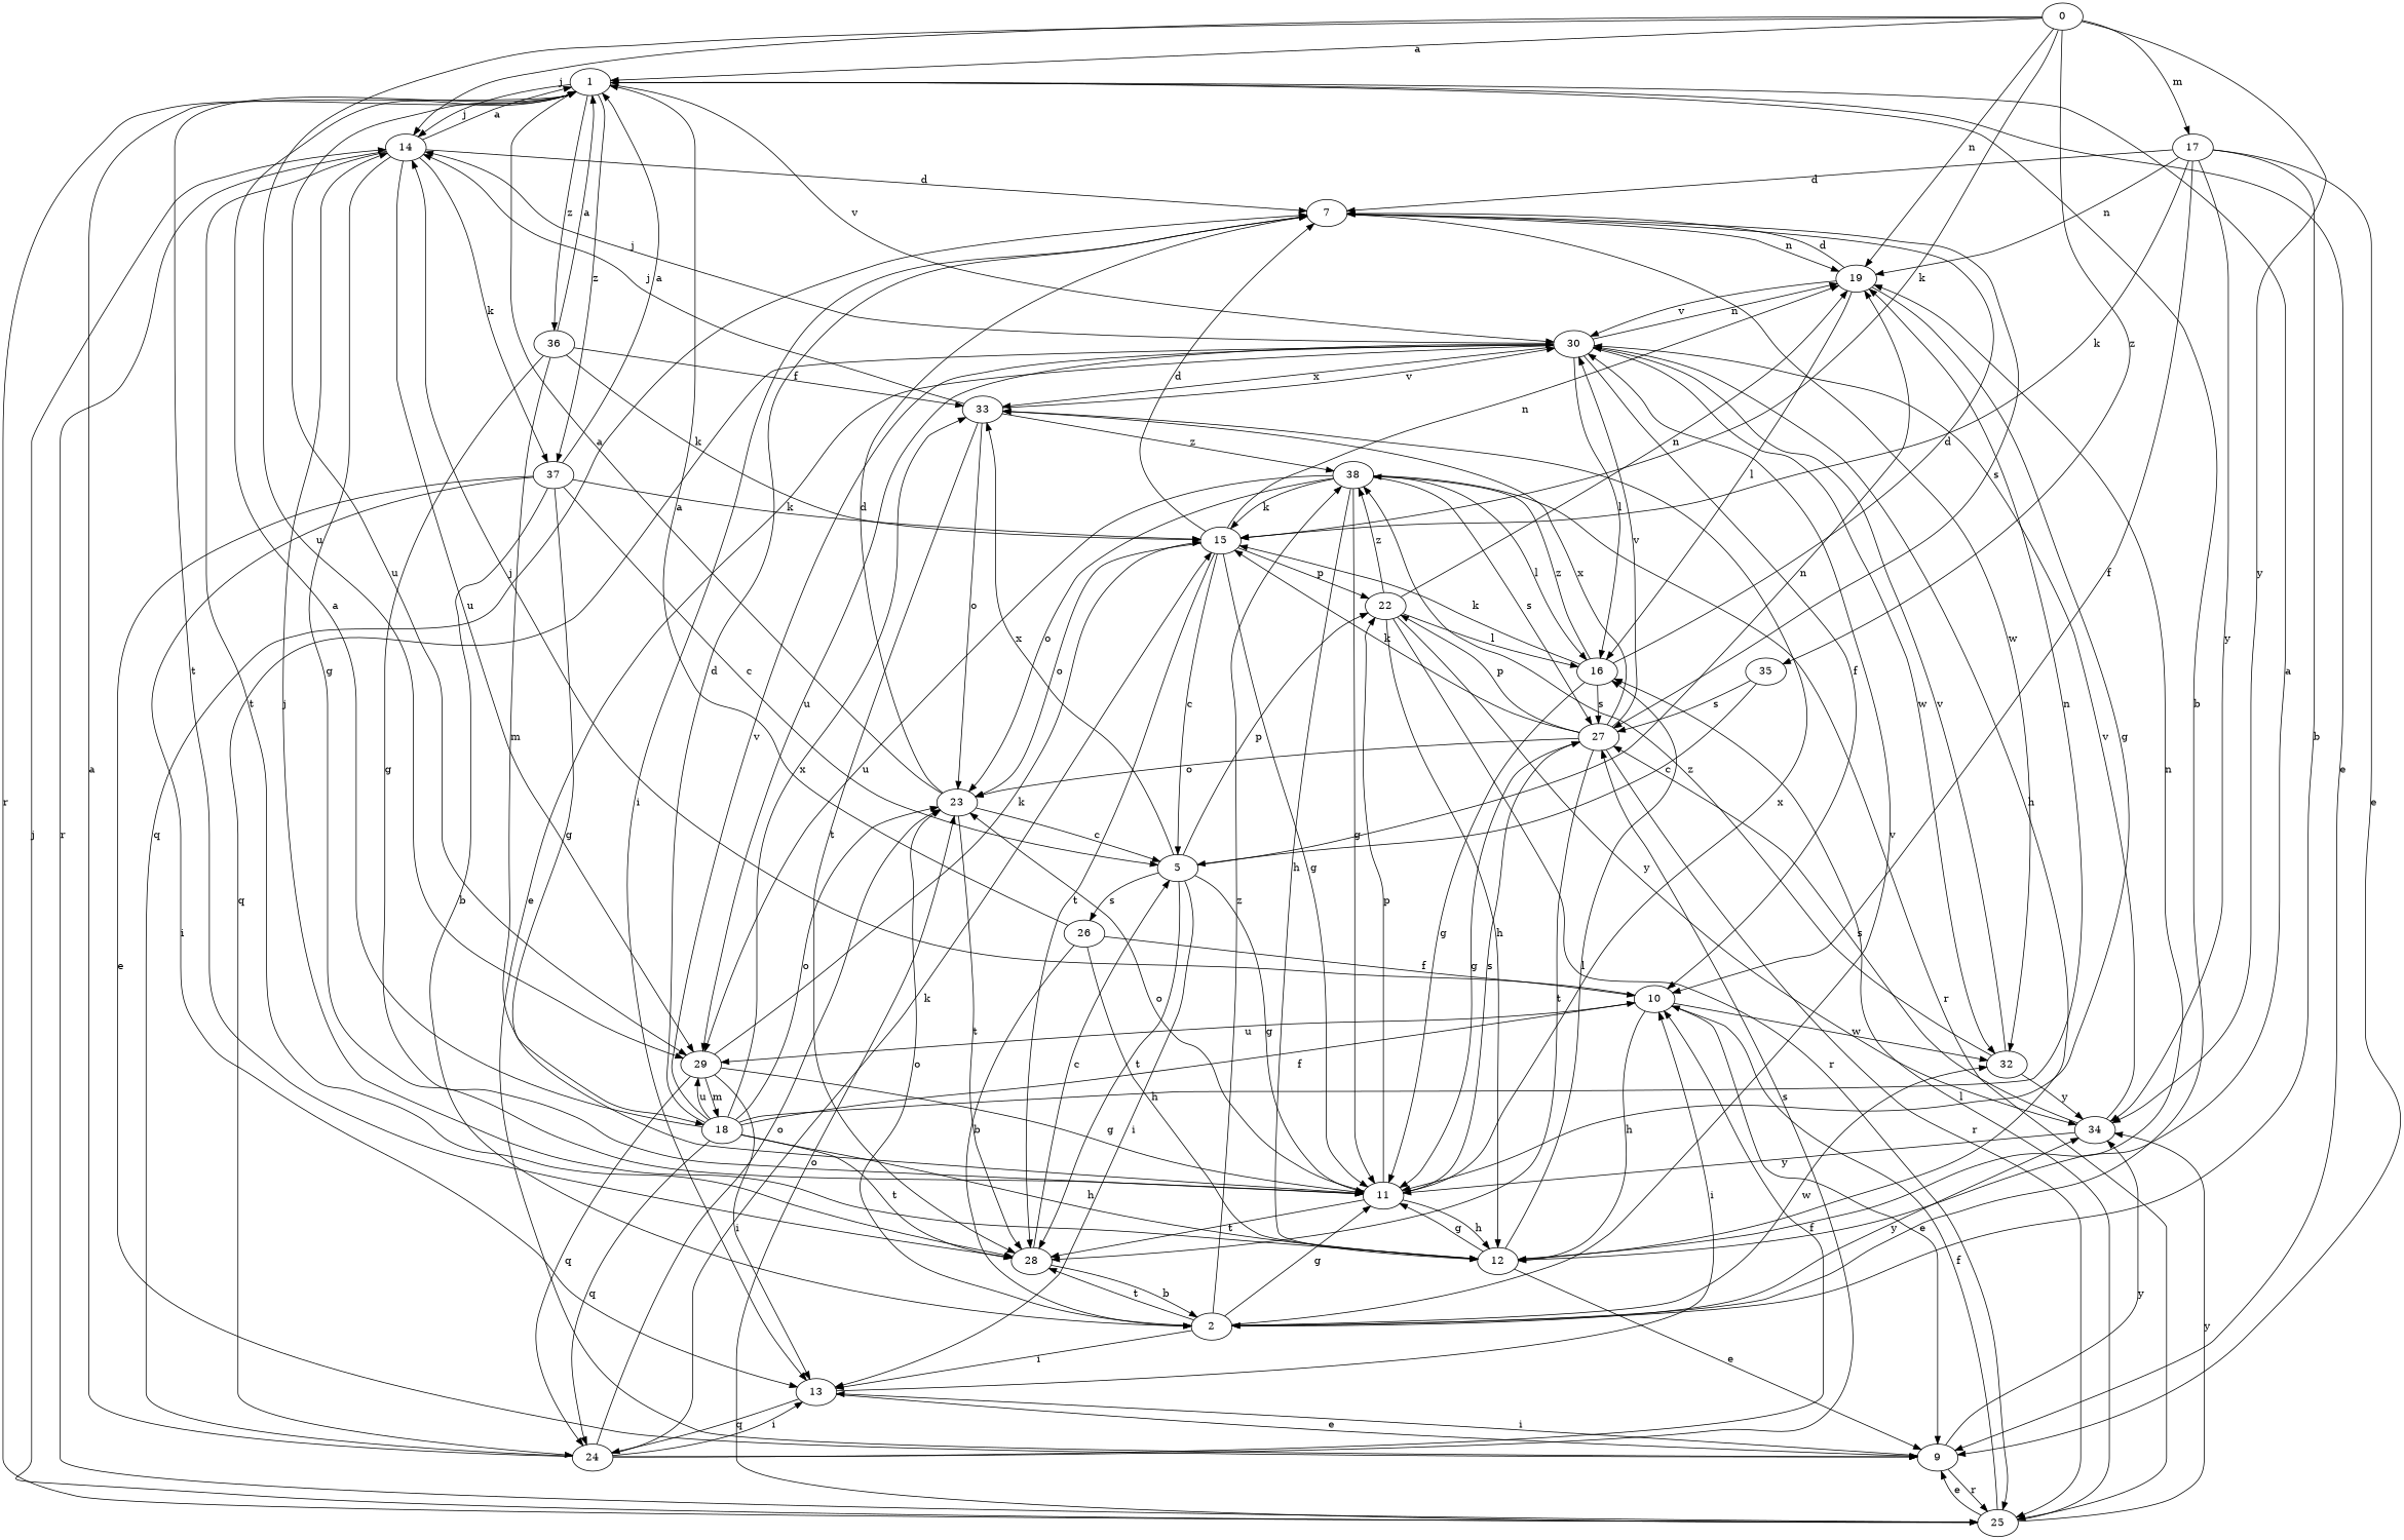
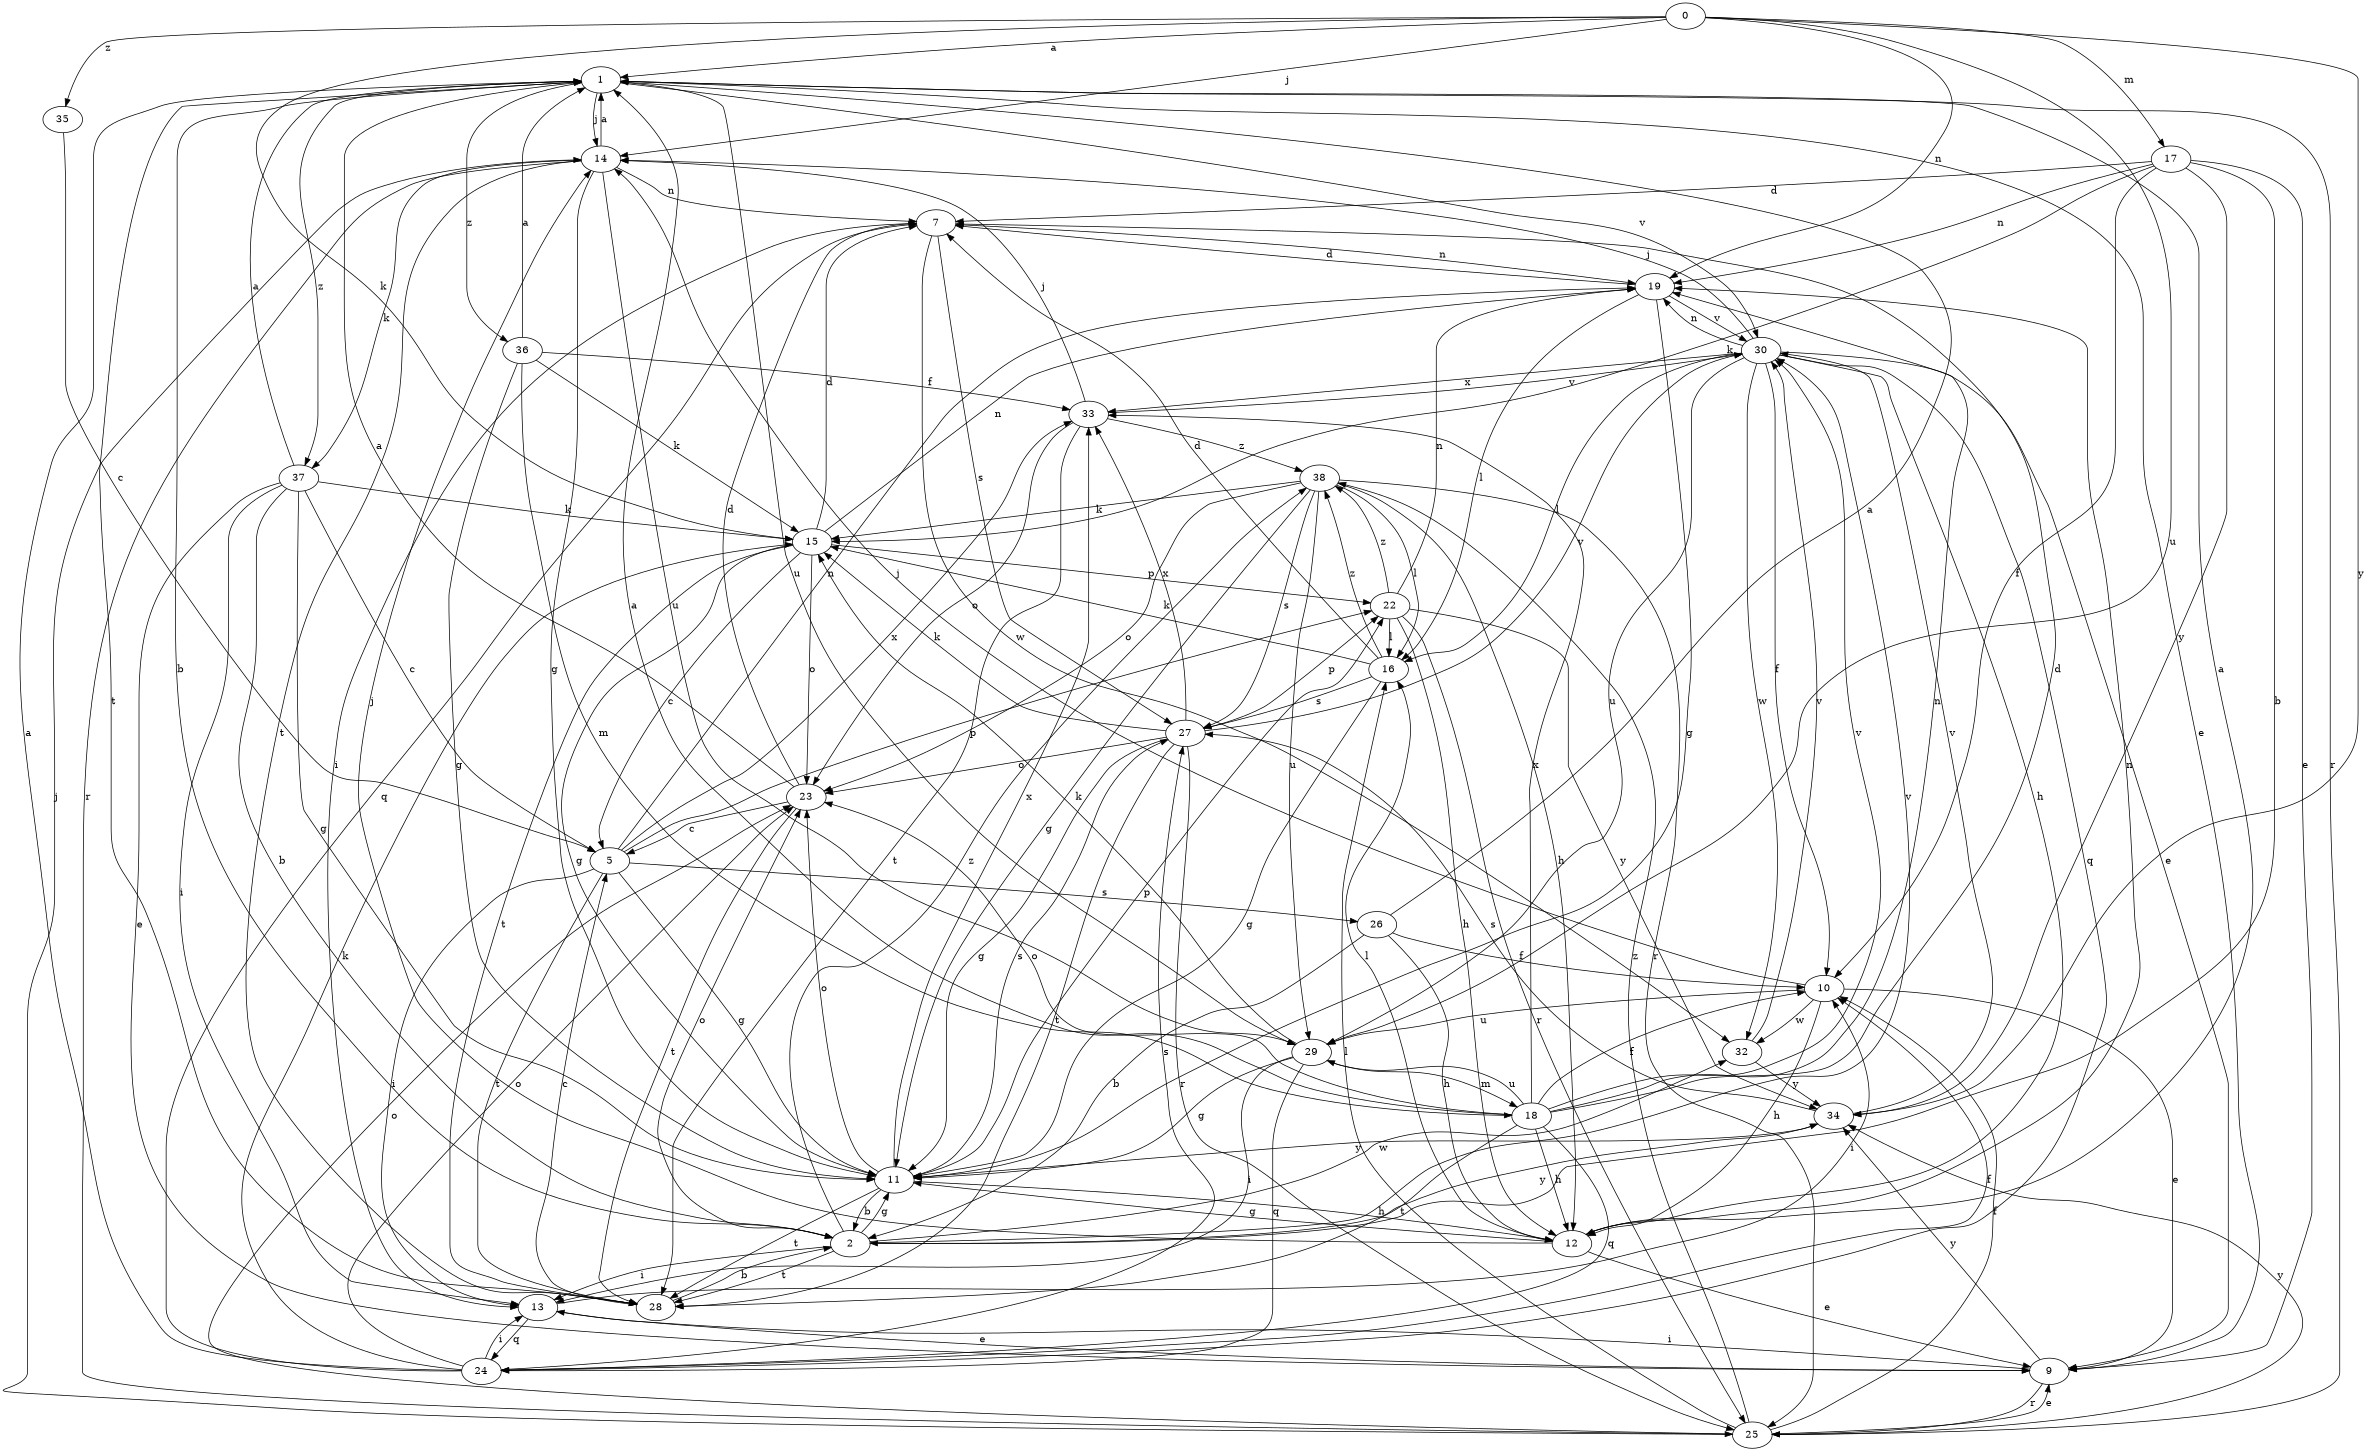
  strict digraph {
    0
    1
    14
    15
    17
    19
    29
    34
    35
    2
    9
    25
    28
    30
    36
    37
    12
    11
    16
    7
    n21 [label=23]
    5
    22
    10
    13
    24
    18
    27
    32
    38
    33
    26
    0 -> 1 [label=a]
    0 -> 14 [label=j]
    0 -> 15 [label=k]
    0 -> 17 [label=m]
    0 -> 19 [label=n]
    0 -> 29 [label=u]
    0 -> 34 [label=y]
    0 -> 35 [label=z]
    1 -> 14 [label=j]
    1 -> 29 [label=u]
    1 -> 2 [label=b]
    1 -> 9 [label=e]
    1 -> 25 [label=r]
    1 -> 28 [label=t]
    1 -> 30 [label=v]
    1 -> 36 [label=z]
    1 -> 37 [label=z]
    14 -> 1 [label=a]
    14 -> 29 [label=u]
    14 -> 25 [label=r]
    14 -> 28 [label=t]
    14 -> 37 [label=k]
    14 -> 11 [label=g]
-   14 -> 7 [label=d]
+   14 -> 7 [label=n]
    15 -> 19 [label=n]
    15 -> 28 [label=t]
    15 -> 11 [label=g]
    15 -> 7 [label=d]
    15 -> n21 [label=o]
    15 -> 5 [label=c]
    15 -> 22 [label=p]
    17 -> 15 [label=k]
    17 -> 19 [label=n]
    17 -> 34 [label=y]
    17 -> 2 [label=b]
    17 -> 9 [label=e]
    17 -> 7 [label=d]
    17 -> 10 [label=f]
    19 -> 30 [label=v]
    19 -> 11 [label=g]
    19 -> 16 [label=l]
    19 -> 7 [label=d]
    29 -> 15 [label=k]
    29 -> 11 [label=g]
    29 -> 13 [label=i]
    29 -> 24 [label=q]
    29 -> 18 [label=m]
    34 -> 30 [label=v]
    34 -> 11 [label=y]
    34 -> 27 [label=s]
    35 -> 5 [label=c]
-   35 -> 27 [label=s]
    2 -> 34 [label=y]
    2 -> 28 [label=t]
    2 -> 30 [label=v]
    2 -> 11 [label=g]
    2 -> n21 [label=o]
    2 -> 13 [label=i]
    2 -> 32 [label=w]
    2 -> 38 [label=z]
    9 -> 34 [label=y]
    9 -> 25 [label=r]
    9 -> 13 [label=i]
    25 -> 14 [label=j]
    25 -> 34 [label=y]
    25 -> 9 [label=e]
    25 -> 16 [label=l]
    25 -> n21 [label=o]
    25 -> 10 [label=f]
-   32 -> 38 [label=z]
+   25 -> 38 [label=z]
    28 -> 2 [label=b]
    28 -> 5 [label=c]
    30 -> 14 [label=j]
    30 -> 19 [label=n]
    30 -> 29 [label=u]
    30 -> 9 [label=e]
    30 -> 12 [label=h]
    30 -> 16 [label=l]
    30 -> 10 [label=f]
    30 -> 24 [label=q]
    30 -> 32 [label=w]
    30 -> 33 [label=x]
    36 -> 1 [label=a]
    36 -> 15 [label=k]
    36 -> 11 [label=g]
    36 -> 18 [label=m]
    36 -> 33 [label=f]
    37 -> 1 [label=a]
    37 -> 15 [label=k]
    37 -> 2 [label=b]
    37 -> 9 [label=e]
    37 -> 11 [label=g]
    37 -> 5 [label=c]
    37 -> 13 [label=i]
    12 -> 1 [label=a]
    12 -> 14 [label=j]
    12 -> 19 [label=n]
    12 -> 9 [label=e]
    12 -> 11 [label=g]
    12 -> 16 [label=l]
+   11 -> 2 [label=b]
    11 -> 28 [label=t]
    11 -> 12 [label=h]
    11 -> n21 [label=o]
    11 -> 22 [label=p]
    11 -> 27 [label=s]
    11 -> 33 [label=x]
    16 -> 15 [label=k]
    16 -> 11 [label=g]
    16 -> 7 [label=d]
    16 -> 27 [label=s]
    16 -> 38 [label=z]
    7 -> 19 [label=n]
    7 -> 13 [label=i]
    7 -> 27 [label=s]
    7 -> 32 [label=w]
    n21 -> 1 [label=a]
    n21 -> 28 [label=t]
    n21 -> 7 [label=d]
    n21 -> 5 [label=c]
    5 -> 19 [label=n]
    5 -> 28 [label=t]
    5 -> 11 [label=g]
    5 -> 22 [label=p]
    5 -> 13 [label=i]
    5 -> 33 [label=x]
    5 -> 26 [label=s]
    22 -> 19 [label=n]
    22 -> 34 [label=y]
    22 -> 25 [label=r]
    22 -> 12 [label=h]
    22 -> 16 [label=l]
    22 -> 38 [label=z]
    10 -> 14 [label=j]
    10 -> 29 [label=u]
    10 -> 9 [label=e]
    10 -> 12 [label=h]
    10 -> 32 [label=w]
    13 -> 9 [label=e]
    13 -> 10 [label=i]
    13 -> 24 [label=q]
    24 -> 1 [label=a]
    24 -> 15 [label=k]
    24 -> 7 [label=q]
    24 -> n21 [label=o]
    24 -> 10 [label=f]
    24 -> 13 [label=i]
    24 -> 27 [label=s]
    18 -> 1 [label=a]
    18 -> 19 [label=n]
    18 -> 29 [label=u]
    18 -> 28 [label=t]
    18 -> 30 [label=v]
    18 -> 12 [label=h]
    18 -> 7 [label=d]
    18 -> n21 [label=o]
    18 -> 10 [label=f]
    18 -> 24 [label=q]
    18 -> 33 [label=x]
    27 -> 15 [label=k]
    27 -> 25 [label=r]
    27 -> 28 [label=t]
    27 -> 30 [label=v]
    27 -> 11 [label=g]
    27 -> n21 [label=o]
    27 -> 22 [label=p]
    27 -> 33 [label=x]
    32 -> 34 [label=y]
    32 -> 30 [label=v]
    38 -> 15 [label=k]
    38 -> 29 [label=u]
    38 -> 25 [label=r]
    38 -> 12 [label=h]
    38 -> 11 [label=g]
    38 -> 16 [label=l]
    38 -> n21 [label=o]
    38 -> 27 [label=s]
    33 -> 14 [label=j]
    33 -> 28 [label=t]
    33 -> 30 [label=v]
    33 -> n21 [label=o]
    33 -> 38 [label=z]
    26 -> 1 [label=a]
    26 -> 2 [label=b]
    26 -> 12 [label=h]
    26 -> 10 [label=f]
  }
